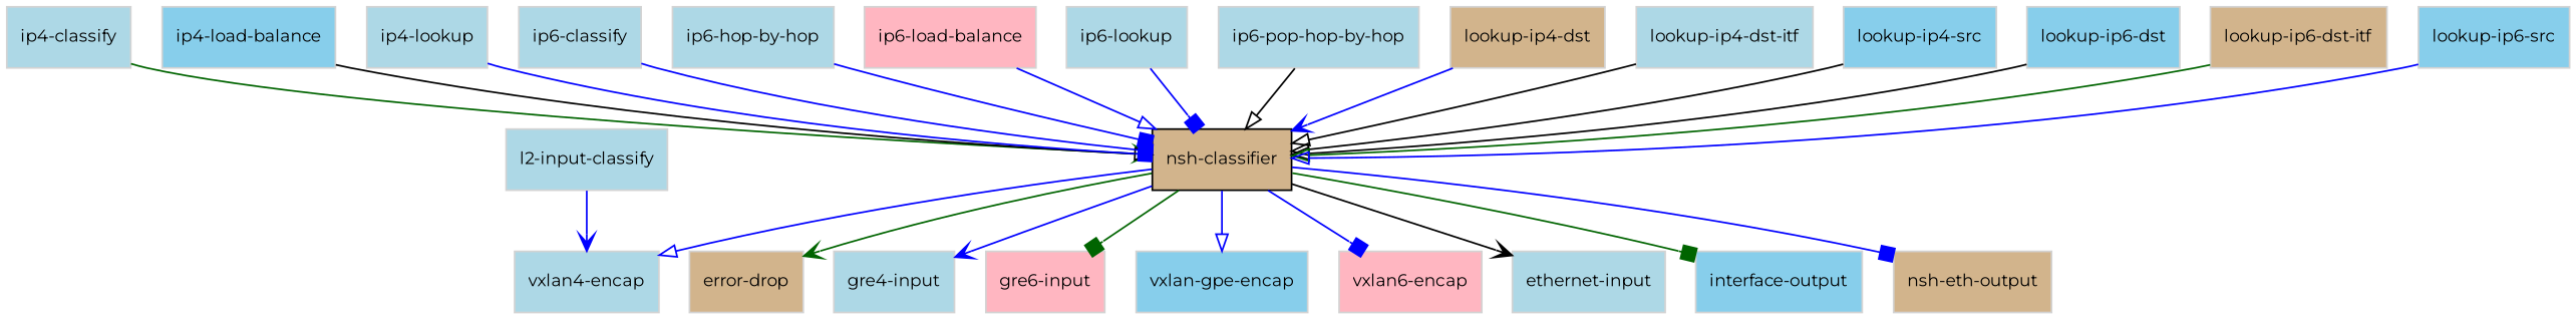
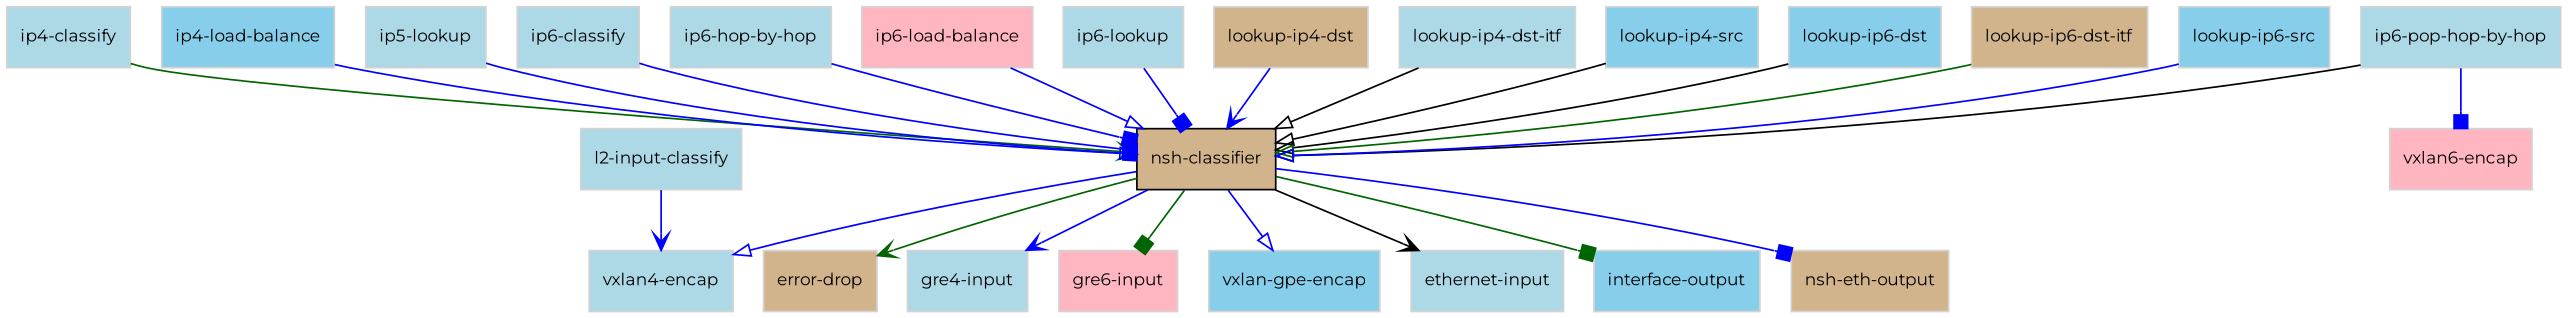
  digraph {
    fontname=Montserrat
    rankdir=TB
    node [color=lightgray fillcolor=lightblue fontcolor=black fontname=Montserrat fontsize=10 shape=box style=filled]
    edge [arrowhead=onormal color=blue fontname=Montserrat fontsize=8]
    "nsh-classifier" [color=black fillcolor=tan]
    "error-drop" [fillcolor=tan]
    "gre4-input"
    "gre6-input" [fillcolor=lightpink]
    "vxlan-gpe-encap" [fillcolor=skyblue]
    "vxlan4-encap"
    "vxlan6-encap" [fillcolor=lightpink]
    "ethernet-input"
    "interface-output" [fillcolor=skyblue]
    "nsh-eth-output" [fillcolor=tan]
    "ip4-classify"
    "ip4-load-balance" [fillcolor=skyblue]
-   "ip4-lookup"
+   "ip4-lookup" [label="ip5-lookup"]
    "ip6-classify"
    "ip6-hop-by-hop"
    "ip6-load-balance" [fillcolor=lightpink]
    "ip6-lookup"
    "ip6-pop-hop-by-hop"
    "l2-input-classify"
    "lookup-ip4-dst" [fillcolor=tan]
    "lookup-ip4-dst-itf"
    "lookup-ip4-src" [fillcolor=skyblue]
    "lookup-ip6-dst" [fillcolor=skyblue]
    "lookup-ip6-dst-itf" [fillcolor=tan]
    "lookup-ip6-src" [fillcolor=skyblue]
    "nsh-classifier" -> "error-drop" [arrowhead=vee color=darkgreen]
    "nsh-classifier" -> "gre4-input" [arrowhead=vee]
    "nsh-classifier" -> "gre6-input" [arrowhead=box color=darkgreen]
    "nsh-classifier" -> "vxlan-gpe-encap"
    "nsh-classifier" -> "vxlan4-encap"
-   "nsh-classifier" -> "vxlan6-encap" [arrowhead=box]
+   "ip6-pop-hop-by-hop" -> "vxlan6-encap" [arrowhead=box]
    "nsh-classifier" -> "ethernet-input" [arrowhead=vee color=black]
    "nsh-classifier" -> "interface-output" [arrowhead=box color=darkgreen]
    "nsh-classifier" -> "nsh-eth-output" [arrowhead=box]
    "ip4-classify" -> "nsh-classifier" [arrowhead=vee color=darkgreen]
-   "ip4-load-balance" -> "nsh-classifier" [color=black]
+   "ip4-load-balance" -> "nsh-classifier"
    "ip4-lookup" -> "nsh-classifier" [arrowhead=box]
    "ip6-classify" -> "nsh-classifier" [arrowhead=box]
    "ip6-hop-by-hop" -> "nsh-classifier" [arrowhead=box]
    "ip6-load-balance" -> "nsh-classifier"
    "ip6-lookup" -> "nsh-classifier" [arrowhead=box]
    "ip6-pop-hop-by-hop" -> "nsh-classifier" [color=black]
    "l2-input-classify" -> "vxlan4-encap" [arrowhead=vee]
    "lookup-ip4-dst" -> "nsh-classifier" [arrowhead=vee]
    "lookup-ip4-dst-itf" -> "nsh-classifier" [color=black]
    "lookup-ip4-src" -> "nsh-classifier" [color=black]
    "lookup-ip6-dst" -> "nsh-classifier" [color=black]
    "lookup-ip6-dst-itf" -> "nsh-classifier" [color=darkgreen]
    "lookup-ip6-src" -> "nsh-classifier"
  }
